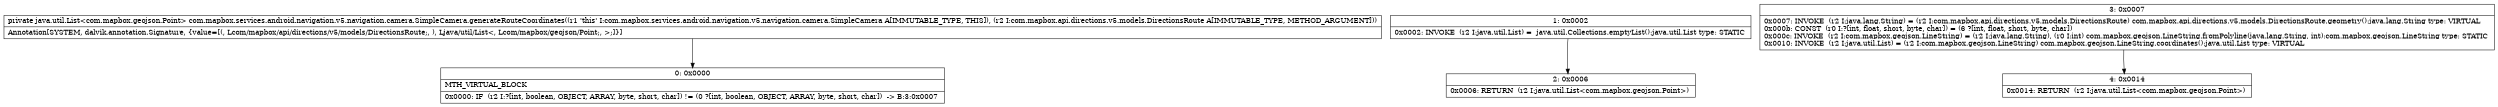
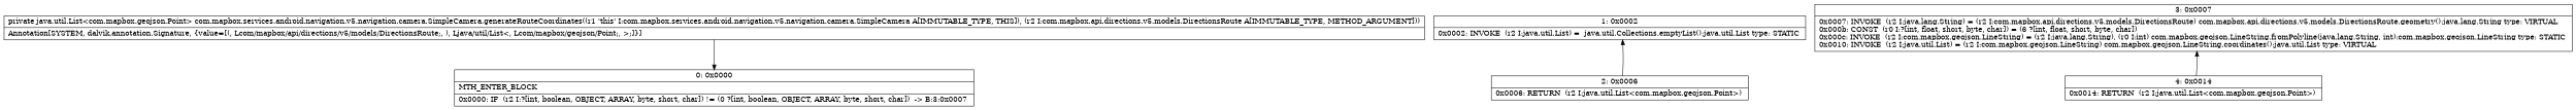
  digraph {
    node [shape=record]
-   n1 [label="{0\:\ 0x0000|MTH_VIRTUAL_BLOCK\l|0x0000: IF  (r2 I:?[int, boolean, OBJECT, ARRAY, byte, short, char]) != (0 ?[int, boolean, OBJECT, ARRAY, byte, short, char])  \-\> B:3:0x0007 \l}"]
+   n1 [label="{0\:\ 0x0000|MTH_ENTER_BLOCK\l|0x0000: IF  (r2 I:?[int, boolean, OBJECT, ARRAY, byte, short, char]) != (0 ?[int, boolean, OBJECT, ARRAY, byte, short, char])  \-\> B:3:0x0007 \l}"]
    n2 [label="{1\:\ 0x0002|0x0002: INVOKE  (r2 I:java.util.List) =  java.util.Collections.emptyList():java.util.List type: STATIC \l}"]
    n3 [label="{2\:\ 0x0006|0x0006: RETURN  (r2 I:java.util.List\<com.mapbox.geojson.Point\>) \l}"]
    n4 [label="{3\:\ 0x0007|0x0007: INVOKE  (r2 I:java.lang.String) = (r2 I:com.mapbox.api.directions.v5.models.DirectionsRoute) com.mapbox.api.directions.v5.models.DirectionsRoute.geometry():java.lang.String type: VIRTUAL \l0x000b: CONST  (r0 I:?[int, float, short, byte, char]) = (6 ?[int, float, short, byte, char]) \l0x000c: INVOKE  (r2 I:com.mapbox.geojson.LineString) = (r2 I:java.lang.String), (r0 I:int) com.mapbox.geojson.LineString.fromPolyline(java.lang.String, int):com.mapbox.geojson.LineString type: STATIC \l0x0010: INVOKE  (r2 I:java.util.List) = (r2 I:com.mapbox.geojson.LineString) com.mapbox.geojson.LineString.coordinates():java.util.List type: VIRTUAL \l}"]
    n5 [label="{4\:\ 0x0014|0x0014: RETURN  (r2 I:java.util.List\<com.mapbox.geojson.Point\>) \l}"]
    n6 [label="{private java.util.List\<com.mapbox.geojson.Point\> com.mapbox.services.android.navigation.v5.navigation.camera.SimpleCamera.generateRouteCoordinates((r1 'this' I:com.mapbox.services.android.navigation.v5.navigation.camera.SimpleCamera A[IMMUTABLE_TYPE, THIS]), (r2 I:com.mapbox.api.directions.v5.models.DirectionsRoute A[IMMUTABLE_TYPE, METHOD_ARGUMENT]))  | Annotation[SYSTEM, dalvik.annotation.Signature, \{value=[(, Lcom\/mapbox\/api\/directions\/v5\/models\/DirectionsRoute;, ), Ljava\/util\/List\<, Lcom\/mapbox\/geojson\/Point;, \>;]\}]\l}"]
-   n2 -> n3
-   n4 -> n5
+   n3 -> n2
+   n5 -> n4
    n6 -> n1
  }
